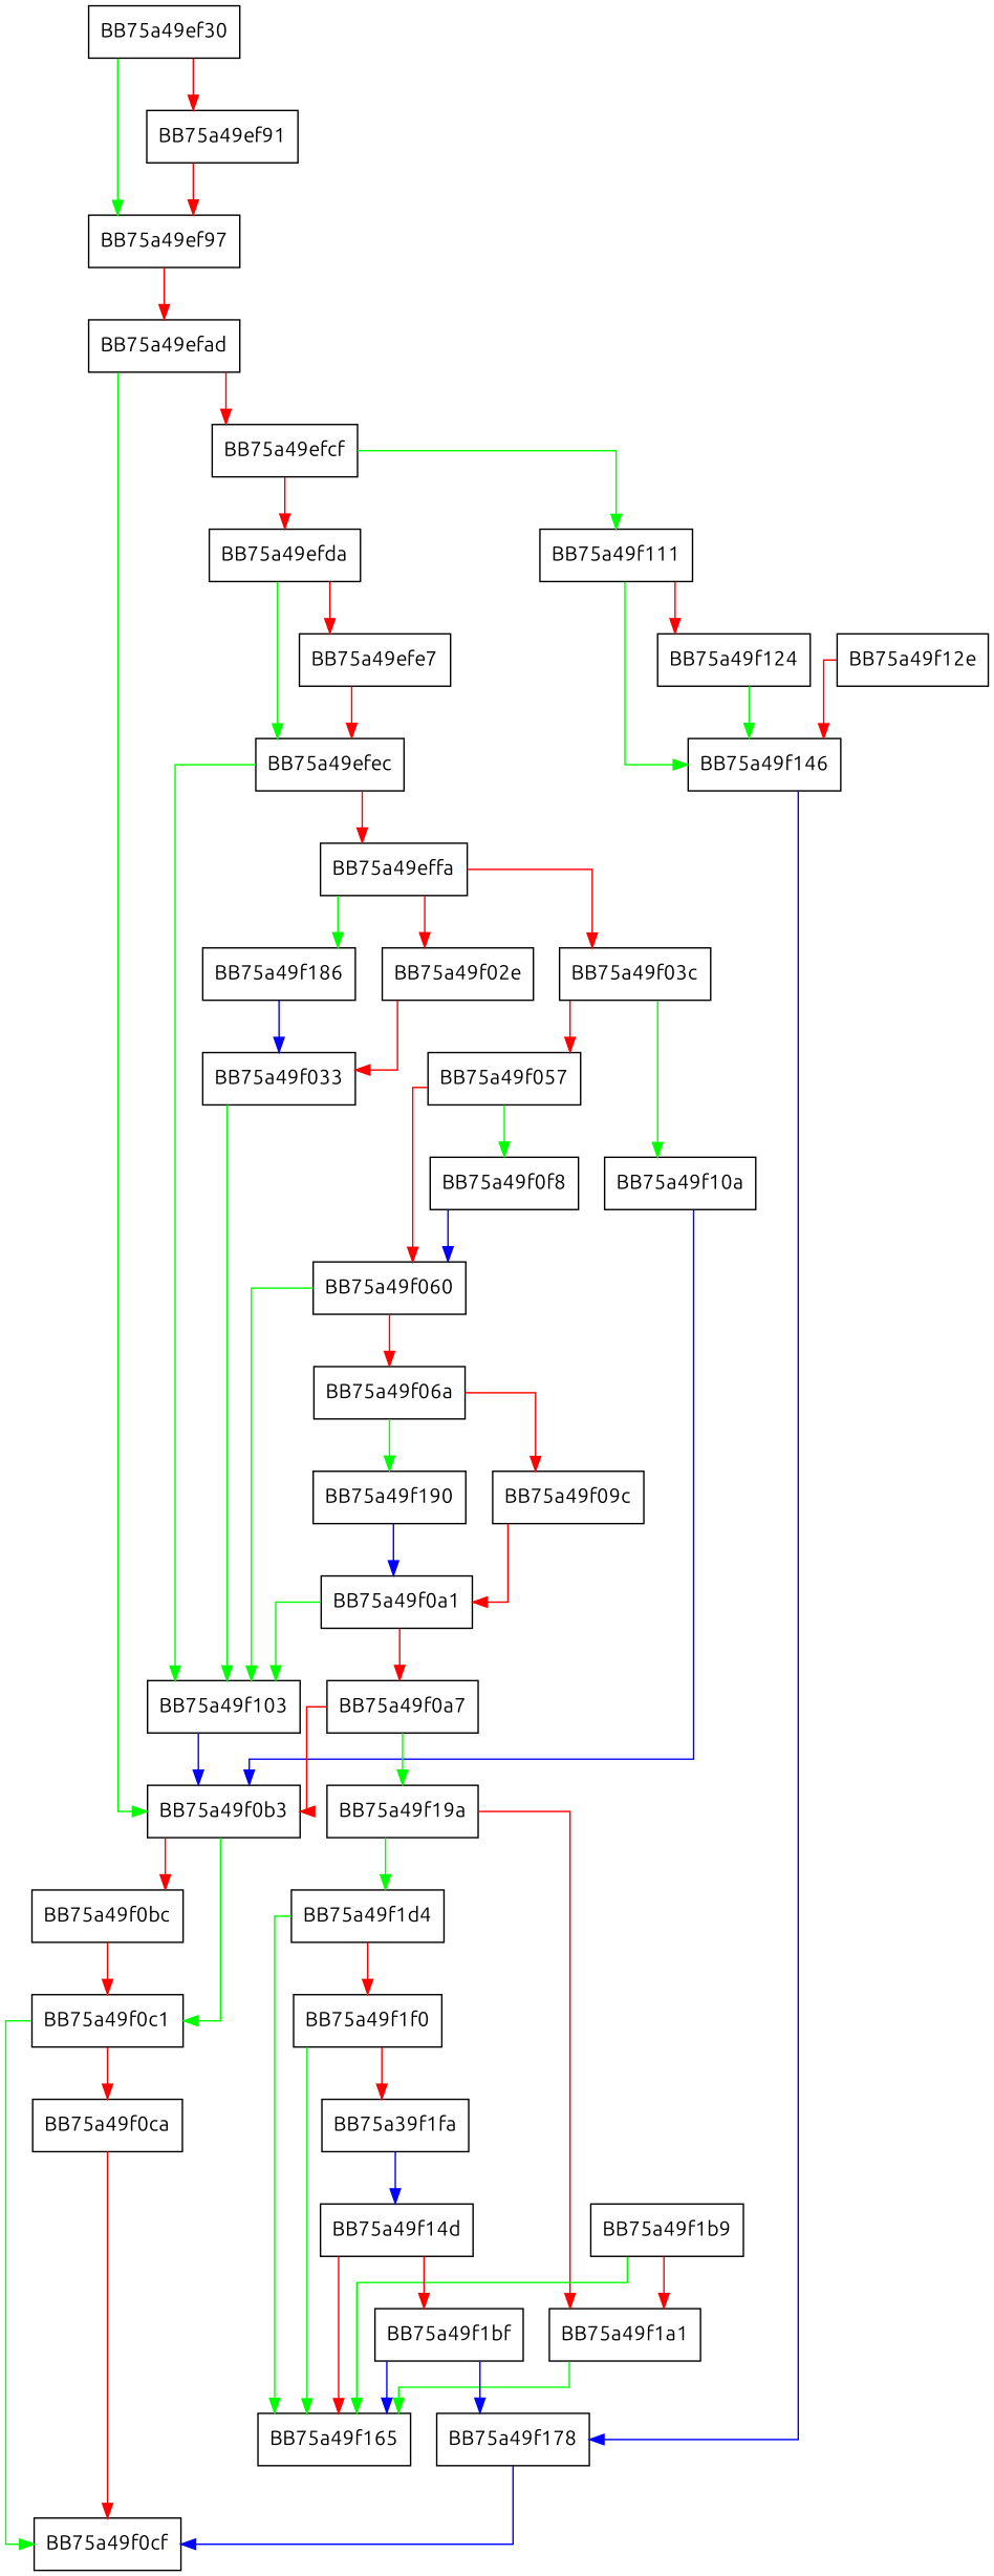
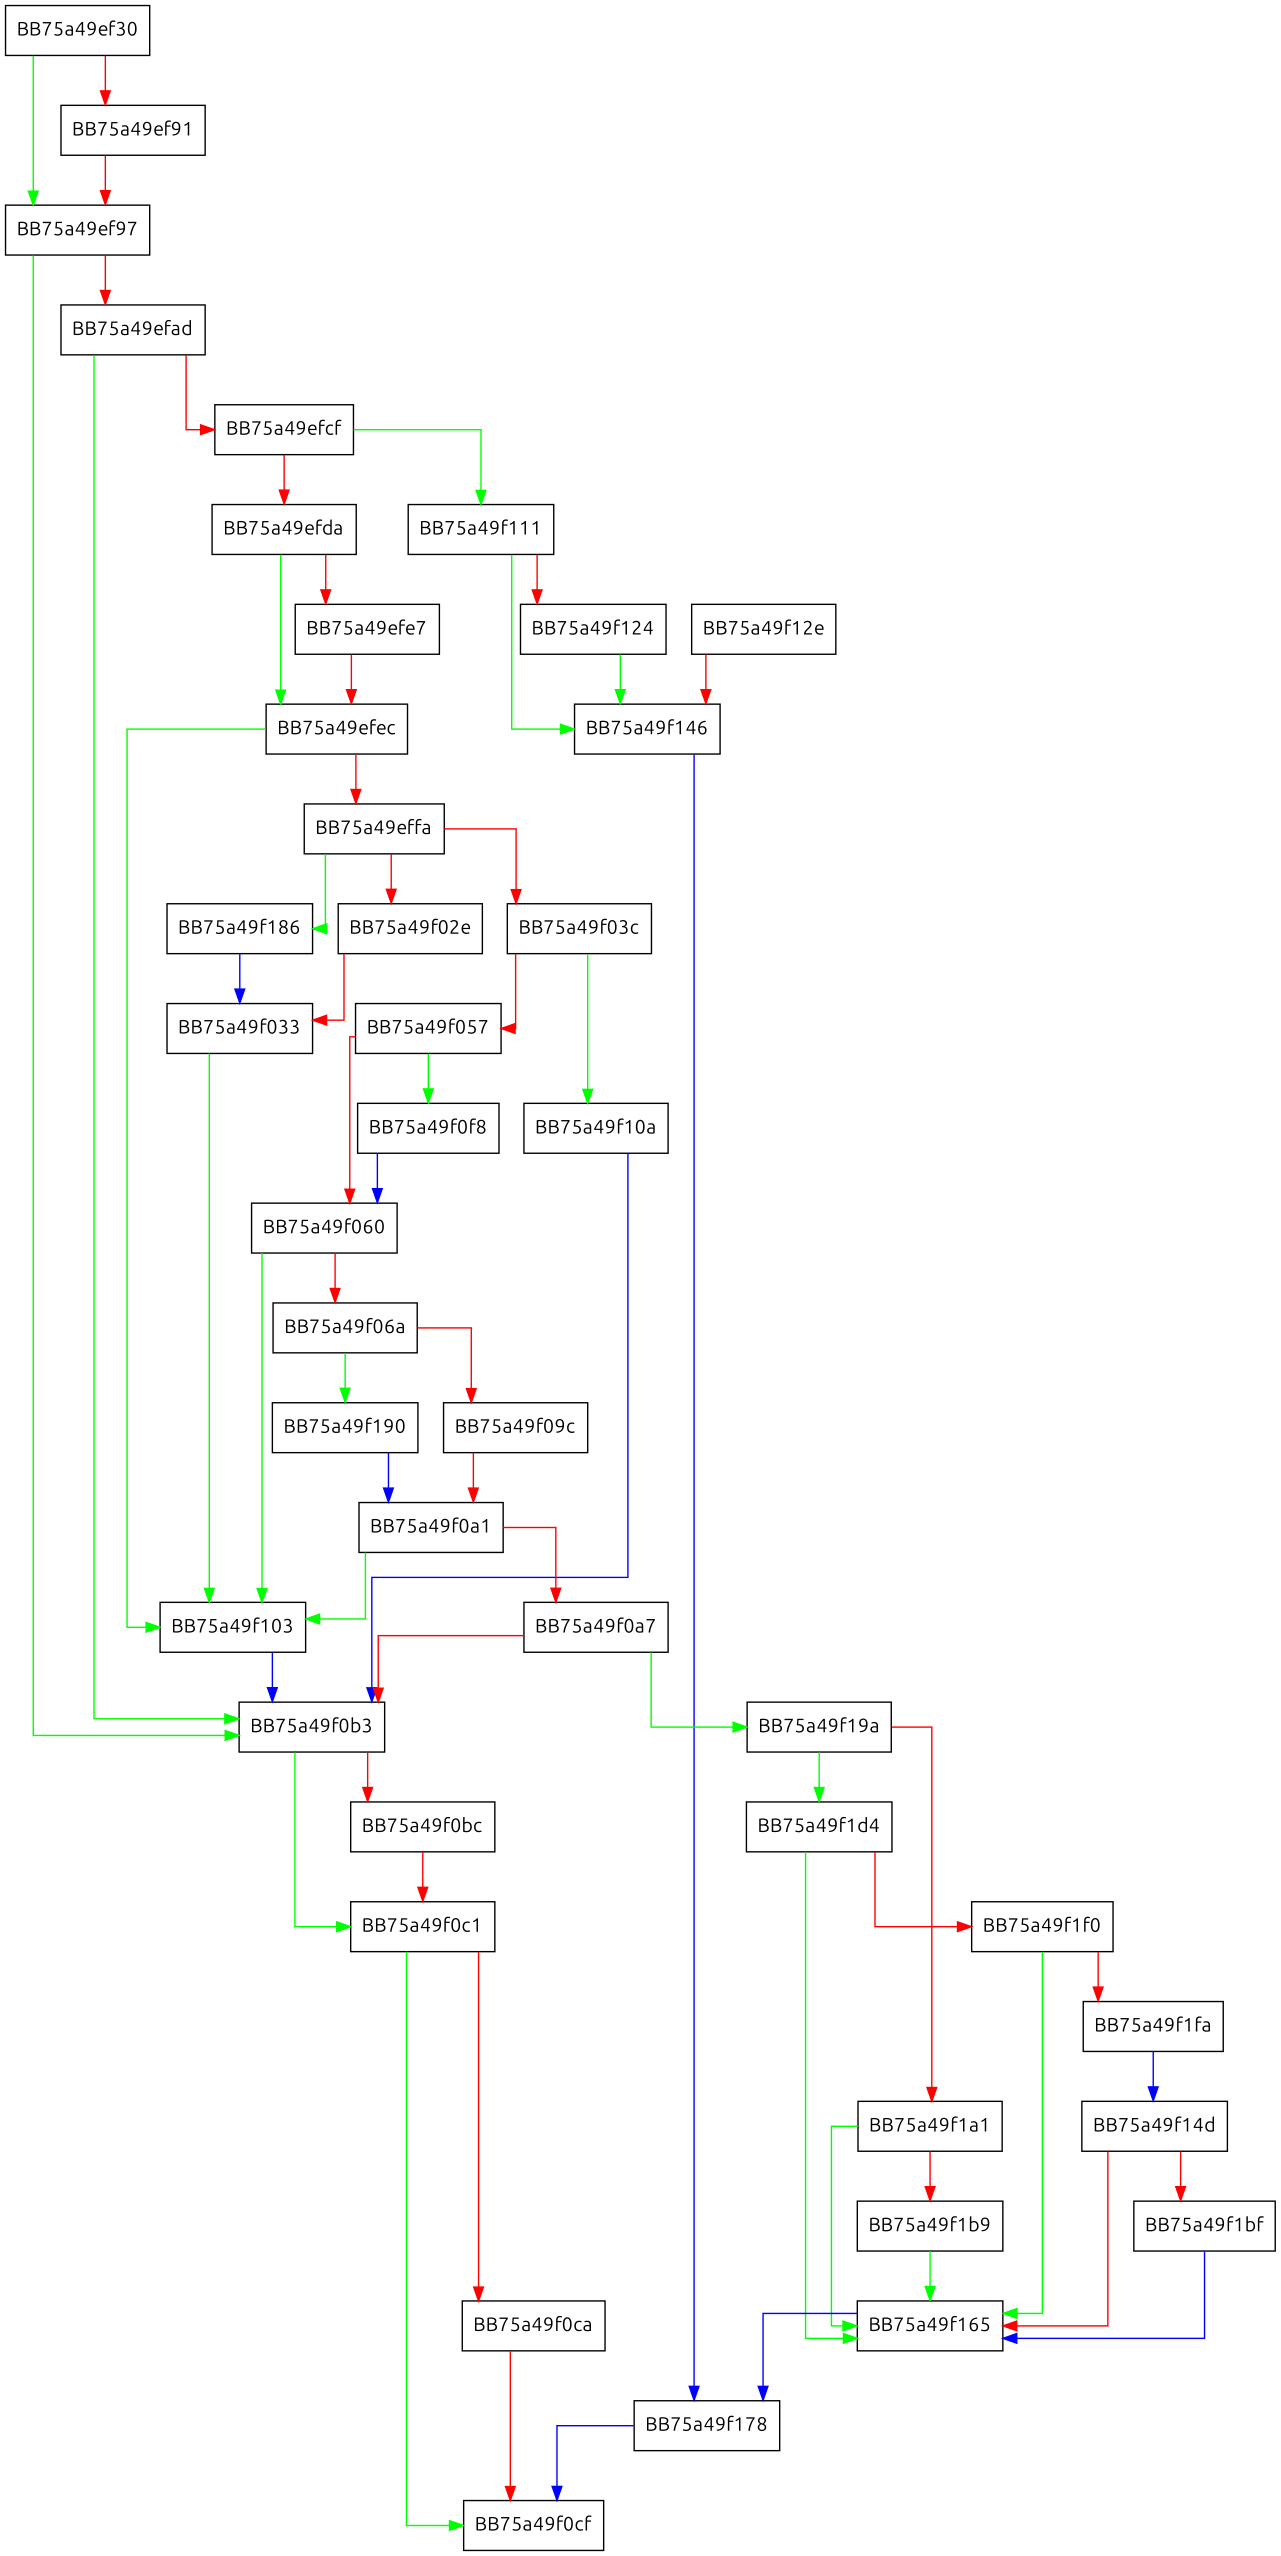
  digraph {
    fontname=Ubuntu
    splines=ortho
    node [fontname=Ubuntu shape=box]
    edge [color=red fontname=Ubuntu]
    BB75a49ef30
    BB75a49ef97
    BB75a49ef91
    BB75a49f0b3
    BB75a49efad
    BB75a49f0c1
    BB75a49f0bc
    BB75a49efcf
    BB75a49f0cf
    BB75a49f0ca
    BB75a49f111
    BB75a49efda
    BB75a49f146
    BB75a49f124
    BB75a49efec
    BB75a49efe7
    BB75a49f178
    BB75a49f103
    BB75a49effa
    BB75a49f186
    BB75a49f02e
    BB75a49f03c
    BB75a49f033
    BB75a49f10a
    BB75a49f057
    BB75a49f0f8
    BB75a49f060
    BB75a49f06a
    BB75a49f190
    BB75a49f09c
    BB75a49f0a1
    BB75a49f0a7
    BB75a49f19a
    BB75a49f1d4
    BB75a49f1a1
    BB75a49f165
    BB75a49f1f0
    BB75a49f1b9
    BB75a49f12e
    BB75a49f14d
    BB75a49f1bf
-   BB75a49f1fa [label=BB75a39f1fa]
+   BB75a49f1fa
    BB75a49ef30 -> BB75a49ef97 [color=green]
    BB75a49ef30 -> BB75a49ef91
+   BB75a49ef97 -> BB75a49f0b3 [color=green]
    BB75a49ef97 -> BB75a49efad
    BB75a49ef91 -> BB75a49ef97
    BB75a49f0b3 -> BB75a49f0c1 [color=green]
    BB75a49f0b3 -> BB75a49f0bc
    BB75a49efad -> BB75a49f0b3 [color=green]
    BB75a49efad -> BB75a49efcf
    BB75a49f0c1 -> BB75a49f0cf [color=green]
    BB75a49f0c1 -> BB75a49f0ca
    BB75a49f0bc -> BB75a49f0c1
    BB75a49efcf -> BB75a49f111 [color=green]
    BB75a49efcf -> BB75a49efda
    BB75a49f0ca -> BB75a49f0cf
    BB75a49f111 -> BB75a49f146 [color=green]
    BB75a49f111 -> BB75a49f124
    BB75a49efda -> BB75a49efec [color=green]
    BB75a49efda -> BB75a49efe7
    BB75a49f146 -> BB75a49f178 [color=blue]
    BB75a49f124 -> BB75a49f146 [color=green]
    BB75a49efec -> BB75a49f103 [color=green]
    BB75a49efec -> BB75a49effa
    BB75a49efe7 -> BB75a49efec
    BB75a49f178 -> BB75a49f0cf [color=blue]
    BB75a49f103 -> BB75a49f0b3 [color=blue]
    BB75a49effa -> BB75a49f186 [color=green]
    BB75a49effa -> BB75a49f02e
    BB75a49effa -> BB75a49f03c
    BB75a49f186 -> BB75a49f033 [color=blue]
    BB75a49f02e -> BB75a49f033
    BB75a49f03c -> BB75a49f10a [color=green]
    BB75a49f03c -> BB75a49f057
    BB75a49f033 -> BB75a49f103 [color=green]
    BB75a49f10a -> BB75a49f0b3 [color=blue]
    BB75a49f057 -> BB75a49f0f8 [color=green]
    BB75a49f057 -> BB75a49f060
    BB75a49f0f8 -> BB75a49f060 [color=blue]
    BB75a49f060 -> BB75a49f103 [color=green]
    BB75a49f060 -> BB75a49f06a
    BB75a49f06a -> BB75a49f190 [color=green]
    BB75a49f06a -> BB75a49f09c
    BB75a49f190 -> BB75a49f0a1 [color=blue]
    BB75a49f09c -> BB75a49f0a1
    BB75a49f0a1 -> BB75a49f103 [color=green]
    BB75a49f0a1 -> BB75a49f0a7
    BB75a49f0a7 -> BB75a49f0b3
    BB75a49f0a7 -> BB75a49f19a [color=green]
    BB75a49f19a -> BB75a49f1d4 [color=green]
    BB75a49f19a -> BB75a49f1a1
    BB75a49f1d4 -> BB75a49f165 [color=green]
    BB75a49f1d4 -> BB75a49f1f0
    BB75a49f1a1 -> BB75a49f165 [color=green]
-   BB75a49f1b9 -> BB75a49f1a1
-   BB75a49f1bf -> BB75a49f178 [color=blue]
+   BB75a49f1a1 -> BB75a49f1b9
+   BB75a49f165 -> BB75a49f178 [color=blue]
    BB75a49f1f0 -> BB75a49f165 [color=green]
    BB75a49f1f0 -> BB75a49f1fa
    BB75a49f1b9 -> BB75a49f165 [color=green]
    BB75a49f12e -> BB75a49f146
    BB75a49f14d -> BB75a49f165
    BB75a49f14d -> BB75a49f1bf
    BB75a49f1bf -> BB75a49f165 [color=blue]
    BB75a49f1fa -> BB75a49f14d [color=blue]
  }
